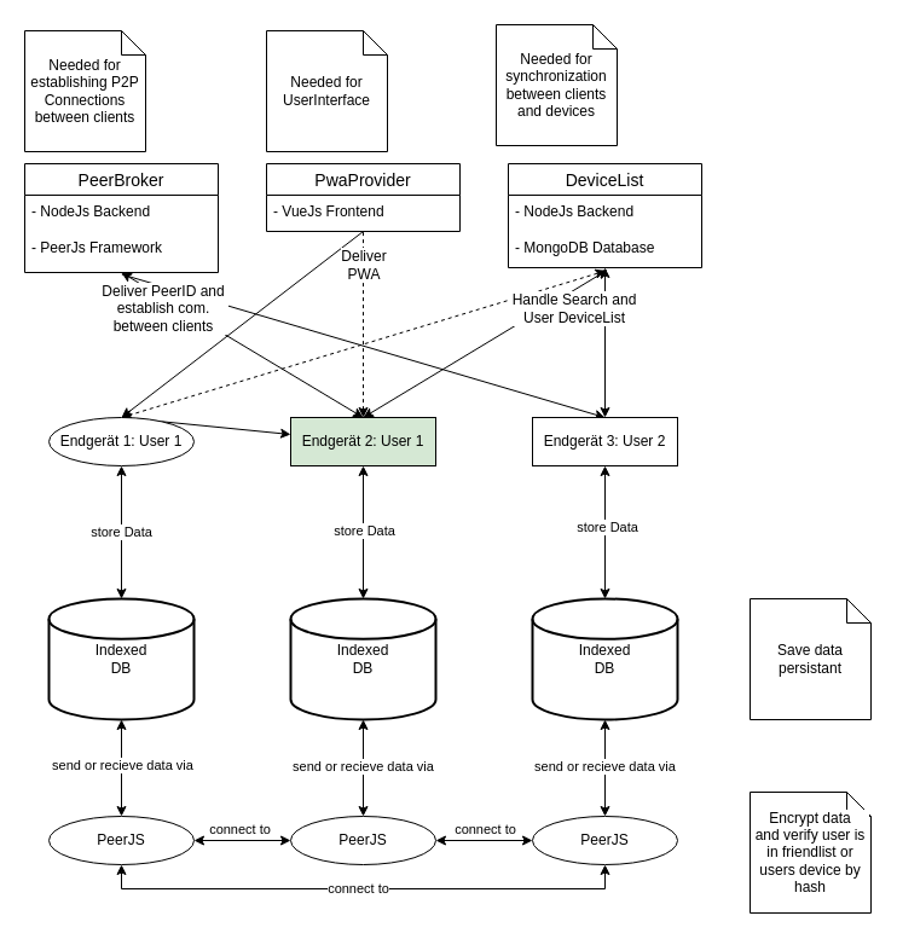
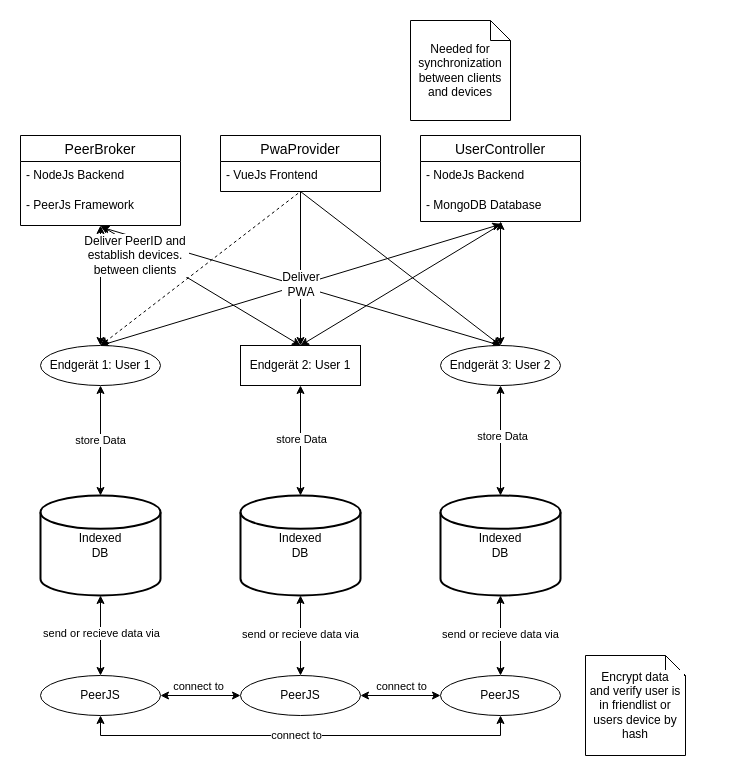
  <mxCell id="0" />
  <mxCell id="1" parent="0" />
- <mxCell id="2" style="rounded=0;orthogonalLoop=1;jettySize=auto;html=1;exitX=0.5;exitY=0;exitDx=0;exitDy=0;entryX=0.5;entryY=1;entryDx=0;entryDy=0;startArrow=classic;startFill=1;endArrow=none;endFill=0;" parent="1" source="5" target="38" edge="1"><mxGeometry relative="1" as="geometry" /></mxCell>
- <mxCell id="3" style="rounded=0;orthogonalLoop=1;jettySize=auto;html=1;exitX=0.5;exitY=0;exitDx=0;exitDy=0;startArrow=classic;startFill=1;" parent="1" source="5" target="9" edge="1"><mxGeometry relative="1" as="geometry" /></mxCell>
- <mxCell id="4" style="rounded=0;orthogonalLoop=1;jettySize=auto;html=1;exitX=0.5;exitY=0;exitDx=0;exitDy=0;startArrow=classic;startFill=1;entryX=0.502;entryY=1.09;entryDx=0;entryDy=0;entryPerimeter=0;dashed=1;" parent="1" source="5" target="45" edge="1"><mxGeometry relative="1" as="geometry" /></mxCell>
+ <mxCell id="2" style="rounded=0;orthogonalLoop=1;jettySize=auto;html=1;exitX=0.5;exitY=0;exitDx=0;exitDy=0;entryX=0.5;entryY=1;entryDx=0;entryDy=0;startArrow=classic;startFill=1;endArrow=none;endFill=0;dashed=1;" parent="1" source="5" target="38" edge="1"><mxGeometry relative="1" as="geometry" /></mxCell>
+ <mxCell id="3" style="rounded=0;orthogonalLoop=1;jettySize=auto;html=1;exitX=0.5;exitY=0;exitDx=0;exitDy=0;startArrow=classic;startFill=1;" parent="1" source="5" target="40" edge="1"><mxGeometry relative="1" as="geometry" /></mxCell>
+ <mxCell id="4" style="rounded=0;orthogonalLoop=1;jettySize=auto;html=1;exitX=0.5;exitY=0;exitDx=0;exitDy=0;startArrow=classic;startFill=1;entryX=0.502;entryY=1.09;entryDx=0;entryDy=0;entryPerimeter=0;" parent="1" source="5" target="45" edge="1"><mxGeometry relative="1" as="geometry" /></mxCell>
  <mxCell id="5" value="Endgerät 1: User 1" style="ellipse;whiteSpace=wrap;html=1;align=center;" parent="1" vertex="1"><mxGeometry x="40" y="345" width="120" height="40" as="geometry" /></mxCell>
- <mxCell id="6" style="rounded=0;orthogonalLoop=1;jettySize=auto;html=1;exitX=0.5;exitY=0;exitDx=0;exitDy=0;entryX=0.5;entryY=1;entryDx=0;entryDy=0;startArrow=classic;startFill=1;endArrow=none;endFill=0;dashed=1;" parent="1" source="9" target="38" edge="1"><mxGeometry relative="1" as="geometry" /></mxCell>
+ <mxCell id="6" style="rounded=0;orthogonalLoop=1;jettySize=auto;html=1;exitX=0.5;exitY=0;exitDx=0;exitDy=0;entryX=0.5;entryY=1;entryDx=0;entryDy=0;startArrow=classic;startFill=1;endArrow=none;endFill=0;" parent="1" source="9" target="38" edge="1"><mxGeometry relative="1" as="geometry" /></mxCell>
  <mxCell id="7" style="rounded=0;orthogonalLoop=1;jettySize=auto;html=1;exitX=0.5;exitY=0;exitDx=0;exitDy=0;startArrow=classic;startFill=1;" parent="1" source="9" edge="1"><mxGeometry relative="1" as="geometry"><mxPoint x="100" y="225" as="targetPoint" /></mxGeometry></mxCell>
- <mxCell id="8" style="rounded=0;orthogonalLoop=1;jettySize=auto;html=1;exitX=0.5;exitY=0;exitDx=0;exitDy=0;startArrow=classic;startFill=1;entryX=0.514;entryY=1.059;entryDx=0;entryDy=0;entryPerimeter=0;" parent="1" source="9" target="45" edge="1"><mxGeometry relative="1" as="geometry" /></mxCell>
- <mxCell id="9" value="Endgerät 2: User 1" style="whiteSpace=wrap;html=1;align=center;fillColor=#d5e8d4;" parent="1" vertex="1"><mxGeometry x="240" y="345" width="120" height="40" as="geometry" /></mxCell>
- <mxCell id="11" style="rounded=0;orthogonalLoop=1;jettySize=auto;html=1;exitX=0.5;exitY=0;exitDx=0;exitDy=0;startArrow=classic;startFill=1;entryX=0.502;entryY=1.046;entryDx=0;entryDy=0;entryPerimeter=0;endArrow=none;" parent="1" source="13" target="42" edge="1"><mxGeometry relative="1" as="geometry" /></mxCell>
+ <mxCell id="8" style="rounded=0;orthogonalLoop=1;jettySize=auto;html=1;exitX=0.5;exitY=0;exitDx=0;exitDy=0;startArrow=classic;startFill=1;entryX=0.514;entryY=1.059;entryDx=0;entryDy=0;entryPerimeter=0;endArrow=open;" parent="1" source="9" target="45" edge="1"><mxGeometry relative="1" as="geometry" /></mxCell>
+ <mxCell id="9" value="Endgerät 2: User 1" style="whiteSpace=wrap;html=1;align=center;" parent="1" vertex="1"><mxGeometry x="240" y="345" width="120" height="40" as="geometry" /></mxCell>
+ <mxCell id="10" style="rounded=0;orthogonalLoop=1;jettySize=auto;html=1;exitX=0.5;exitY=0;exitDx=0;exitDy=0;entryX=0.5;entryY=1;entryDx=0;entryDy=0;startArrow=classic;startFill=1;endArrow=none;endFill=0;" parent="1" source="13" target="38" edge="1"><mxGeometry relative="1" as="geometry" /></mxCell>
+ <mxCell id="11" style="rounded=0;orthogonalLoop=1;jettySize=auto;html=1;exitX=0.5;exitY=0;exitDx=0;exitDy=0;startArrow=classic;startFill=1;entryX=0.502;entryY=1.046;entryDx=0;entryDy=0;entryPerimeter=0;" parent="1" source="13" target="42" edge="1"><mxGeometry relative="1" as="geometry" /></mxCell>
  <mxCell id="12" style="rounded=0;orthogonalLoop=1;jettySize=auto;html=1;exitX=0.5;exitY=0;exitDx=0;exitDy=0;startArrow=classic;startFill=1;" parent="1" source="13" target="43" edge="1"><mxGeometry relative="1" as="geometry" /></mxCell>
- <mxCell id="13" value="Endgerät 3: User 2" style="whiteSpace=wrap;html=1;align=center;" parent="1" vertex="1"><mxGeometry x="440" y="345" width="120" height="40" as="geometry" /></mxCell>
+ <mxCell id="13" value="Endgerät 3: User 2" style="ellipse;whiteSpace=wrap;html=1;align=center;" parent="1" vertex="1"><mxGeometry x="440" y="345" width="120" height="40" as="geometry" /></mxCell>
  <mxCell id="14" style="edgeStyle=orthogonalEdgeStyle;rounded=0;orthogonalLoop=1;jettySize=auto;html=1;exitX=0.5;exitY=0;exitDx=0;exitDy=0;exitPerimeter=0;entryX=0.5;entryY=1;entryDx=0;entryDy=0;startArrow=classic;startFill=1;" parent="1" source="16" target="5" edge="1"><mxGeometry relative="1" as="geometry" /></mxCell>
  <mxCell id="15" value="store Data" style="edgeLabel;html=1;align=center;verticalAlign=middle;resizable=0;points=[];" parent="14" vertex="1" connectable="0"><mxGeometry x="0.013" y="1" relative="1" as="geometry"><mxPoint as="offset" /></mxGeometry></mxCell>
  <mxCell id="16" value="Indexed&lt;br&gt;DB" style="strokeWidth=2;html=1;shape=mxgraph.flowchart.database;whiteSpace=wrap;" parent="1" vertex="1"><mxGeometry x="40" y="495" width="120" height="100" as="geometry" /></mxCell>
  <mxCell id="17" style="edgeStyle=orthogonalEdgeStyle;rounded=0;orthogonalLoop=1;jettySize=auto;html=1;exitX=0.5;exitY=0;exitDx=0;exitDy=0;exitPerimeter=0;entryX=0.5;entryY=1;entryDx=0;entryDy=0;startArrow=classic;startFill=1;" parent="1" source="19" target="9" edge="1"><mxGeometry relative="1" as="geometry" /></mxCell>
  <mxCell id="18" value="store Data" style="edgeLabel;html=1;align=center;verticalAlign=middle;resizable=0;points=[];" parent="17" vertex="1" connectable="0"><mxGeometry x="0.033" relative="1" as="geometry"><mxPoint as="offset" /></mxGeometry></mxCell>
  <mxCell id="19" value="Indexed&lt;br&gt;DB" style="strokeWidth=2;html=1;shape=mxgraph.flowchart.database;whiteSpace=wrap;" parent="1" vertex="1"><mxGeometry x="240" y="495" width="120" height="100" as="geometry" /></mxCell>
  <mxCell id="20" style="edgeStyle=orthogonalEdgeStyle;rounded=0;orthogonalLoop=1;jettySize=auto;html=1;exitX=0.5;exitY=0;exitDx=0;exitDy=0;exitPerimeter=0;entryX=0.5;entryY=1;entryDx=0;entryDy=0;startArrow=classic;startFill=1;" parent="1" source="22" target="13" edge="1"><mxGeometry relative="1" as="geometry" /></mxCell>
  <mxCell id="21" value="store Data" style="edgeLabel;html=1;align=center;verticalAlign=middle;resizable=0;points=[];" parent="20" vertex="1" connectable="0"><mxGeometry x="0.096" y="-1" relative="1" as="geometry"><mxPoint as="offset" /></mxGeometry></mxCell>
  <mxCell id="22" value="Indexed&lt;br&gt;DB" style="strokeWidth=2;html=1;shape=mxgraph.flowchart.database;whiteSpace=wrap;" parent="1" vertex="1"><mxGeometry x="440" y="495" width="120" height="100" as="geometry" /></mxCell>
  <mxCell id="23" style="edgeStyle=orthogonalEdgeStyle;rounded=0;orthogonalLoop=1;jettySize=auto;html=1;exitX=1;exitY=0.5;exitDx=0;exitDy=0;entryX=0;entryY=0.5;entryDx=0;entryDy=0;startArrow=classic;startFill=1;" parent="1" source="29" target="34" edge="1"><mxGeometry relative="1" as="geometry" /></mxCell>
  <mxCell id="24" value="connect to" style="edgeLabel;html=1;align=center;verticalAlign=middle;resizable=0;points=[];" parent="23" vertex="1" connectable="0"><mxGeometry x="-0.071" relative="1" as="geometry"><mxPoint y="-10" as="offset" /></mxGeometry></mxCell>
  <mxCell id="25" style="edgeStyle=orthogonalEdgeStyle;rounded=0;orthogonalLoop=1;jettySize=auto;html=1;exitX=0.5;exitY=0;exitDx=0;exitDy=0;entryX=0.5;entryY=1;entryDx=0;entryDy=0;entryPerimeter=0;startArrow=classic;startFill=1;" parent="1" source="29" target="16" edge="1"><mxGeometry relative="1" as="geometry" /></mxCell>
  <mxCell id="26" value="send or recieve data via" style="edgeLabel;html=1;align=center;verticalAlign=middle;resizable=0;points=[];" parent="25" vertex="1" connectable="0"><mxGeometry x="0.075" relative="1" as="geometry"><mxPoint as="offset" /></mxGeometry></mxCell>
  <mxCell id="27" style="edgeStyle=orthogonalEdgeStyle;rounded=0;orthogonalLoop=1;jettySize=auto;html=1;exitX=0.5;exitY=1;exitDx=0;exitDy=0;entryX=0.5;entryY=1;entryDx=0;entryDy=0;startArrow=classic;startFill=1;" parent="1" source="29" target="37" edge="1"><mxGeometry relative="1" as="geometry" /></mxCell>
  <mxCell id="28" value="connect to" style="edgeLabel;html=1;align=center;verticalAlign=middle;resizable=0;points=[];" parent="27" vertex="1" connectable="0"><mxGeometry x="-0.024" y="1" relative="1" as="geometry"><mxPoint as="offset" /></mxGeometry></mxCell>
  <mxCell id="29" value="PeerJS" style="ellipse;whiteSpace=wrap;html=1;align=center;" parent="1" vertex="1"><mxGeometry x="40" y="675" width="120" height="40" as="geometry" /></mxCell>
  <mxCell id="30" style="edgeStyle=orthogonalEdgeStyle;rounded=0;orthogonalLoop=1;jettySize=auto;html=1;exitX=1;exitY=0.5;exitDx=0;exitDy=0;entryX=0;entryY=0.5;entryDx=0;entryDy=0;startArrow=classic;startFill=1;" parent="1" source="34" target="37" edge="1"><mxGeometry relative="1" as="geometry" /></mxCell>
  <mxCell id="31" value="connect to" style="edgeLabel;html=1;align=center;verticalAlign=middle;resizable=0;points=[];" parent="30" vertex="1" connectable="0"><mxGeometry x="-0.362" relative="1" as="geometry"><mxPoint x="14.17" y="-10" as="offset" /></mxGeometry></mxCell>
  <mxCell id="32" style="edgeStyle=orthogonalEdgeStyle;rounded=0;orthogonalLoop=1;jettySize=auto;html=1;exitX=0.5;exitY=0;exitDx=0;exitDy=0;entryX=0.5;entryY=1;entryDx=0;entryDy=0;entryPerimeter=0;startArrow=classic;startFill=1;" parent="1" source="34" target="19" edge="1"><mxGeometry relative="1" as="geometry" /></mxCell>
  <mxCell id="33" value="send or recieve data via" style="edgeLabel;html=1;align=center;verticalAlign=middle;resizable=0;points=[];" parent="32" vertex="1" connectable="0"><mxGeometry x="0.054" y="1" relative="1" as="geometry"><mxPoint as="offset" /></mxGeometry></mxCell>
  <mxCell id="34" value="PeerJS" style="ellipse;whiteSpace=wrap;html=1;align=center;" parent="1" vertex="1"><mxGeometry x="240" y="675" width="120" height="40" as="geometry" /></mxCell>
  <mxCell id="35" style="edgeStyle=orthogonalEdgeStyle;rounded=0;orthogonalLoop=1;jettySize=auto;html=1;exitX=0.5;exitY=0;exitDx=0;exitDy=0;entryX=0.5;entryY=1;entryDx=0;entryDy=0;entryPerimeter=0;startArrow=classic;startFill=1;" parent="1" source="37" target="22" edge="1"><mxGeometry relative="1" as="geometry" /></mxCell>
  <mxCell id="36" value="send or recieve data via" style="edgeLabel;html=1;align=center;verticalAlign=middle;resizable=0;points=[];" parent="35" vertex="1" connectable="0"><mxGeometry x="0.054" y="1" relative="1" as="geometry"><mxPoint as="offset" /></mxGeometry></mxCell>
  <mxCell id="37" value="PeerJS" style="ellipse;whiteSpace=wrap;html=1;align=center;" parent="1" vertex="1"><mxGeometry x="440" y="675" width="120" height="40" as="geometry" /></mxCell>
  <mxCell id="38" value="PwaProvider" style="swimlane;fontStyle=0;childLayout=stackLayout;horizontal=1;startSize=26;horizontalStack=0;resizeParent=1;resizeParentMax=0;resizeLast=0;collapsible=1;marginBottom=0;align=center;fontSize=14;" parent="1" vertex="1"><mxGeometry y="135" width="160" height="56" as="geometry" x="220" /></mxCell>
  <mxCell id="39" value="- VueJs Frontend" style="text;strokeColor=none;fillColor=none;spacingLeft=4;spacingRight=4;overflow=hidden;rotatable=0;points=[[0,0.5],[1,0.5]];portConstraint=eastwest;fontSize=12;" parent="38" vertex="1"><mxGeometry y="26" width="160" height="30" as="geometry" /></mxCell>
  <mxCell id="40" value="PeerBroker" style="swimlane;fontStyle=0;childLayout=stackLayout;horizontal=1;startSize=26;horizontalStack=0;resizeParent=1;resizeParentMax=0;resizeLast=0;collapsible=1;marginBottom=0;align=center;fontSize=14;" parent="1" vertex="1"><mxGeometry x="20" y="135" width="160" height="90" as="geometry" /></mxCell>
  <mxCell id="41" value="- NodeJs Backend" style="text;strokeColor=none;fillColor=none;spacingLeft=4;spacingRight=4;overflow=hidden;rotatable=0;points=[[0,0.5],[1,0.5]];portConstraint=eastwest;fontSize=12;" parent="40" vertex="1"><mxGeometry y="26" width="160" height="30" as="geometry" /></mxCell>
  <mxCell id="42" value="- PeerJs Framework" style="text;strokeColor=none;fillColor=none;spacingLeft=4;spacingRight=4;overflow=hidden;rotatable=0;points=[[0,0.5],[1,0.5]];portConstraint=eastwest;fontSize=12;" parent="40" vertex="1"><mxGeometry y="56" width="160" height="34" as="geometry" /></mxCell>
- <mxCell id="43" value="DeviceList" style="swimlane;fontStyle=0;childLayout=stackLayout;horizontal=1;startSize=26;horizontalStack=0;resizeParent=1;resizeParentMax=0;resizeLast=0;collapsible=1;marginBottom=0;align=center;fontSize=14;" parent="1" vertex="1"><mxGeometry x="420" y="135" width="160" height="86" as="geometry" /></mxCell>
+ <mxCell id="43" value="UserController" style="swimlane;fontStyle=0;childLayout=stackLayout;horizontal=1;startSize=26;horizontalStack=0;resizeParent=1;resizeParentMax=0;resizeLast=0;collapsible=1;marginBottom=0;align=center;fontSize=14;" parent="1" vertex="1"><mxGeometry x="420" y="135" width="160" height="86" as="geometry" /></mxCell>
  <mxCell id="44" value="- NodeJs Backend" style="text;strokeColor=none;fillColor=none;spacingLeft=4;spacingRight=4;overflow=hidden;rotatable=0;points=[[0,0.5],[1,0.5]];portConstraint=eastwest;fontSize=12;" parent="43" vertex="1"><mxGeometry y="26" width="160" height="30" as="geometry" /></mxCell>
  <mxCell id="45" value="- MongoDB Database" style="text;strokeColor=none;fillColor=none;spacingLeft=4;spacingRight=4;overflow=hidden;rotatable=0;points=[[0,0.5],[1,0.5]];portConstraint=eastwest;fontSize=12;" parent="43" vertex="1"><mxGeometry y="56" width="160" height="30" as="geometry" /></mxCell>
- <mxCell id="46" value="Needed for establishing P2P Connections between clients" style="shape=note;size=20;whiteSpace=wrap;html=1;" parent="1" vertex="1"><mxGeometry x="20" width="100" height="100" as="geometry" y="25" /></mxCell>
- <mxCell id="47" value="Needed for UserInterface" style="shape=note;size=20;whiteSpace=wrap;html=1;" parent="1" vertex="1"><mxGeometry width="100" height="100" as="geometry" x="220" y="25" /></mxCell>
  <mxCell id="48" value="Needed for synchronization between clients and devices" style="shape=note;size=20;whiteSpace=wrap;html=1;" parent="1" vertex="1"><mxGeometry x="410" y="20" width="100" height="100" as="geometry" /></mxCell>
- <mxCell id="49" value="Deliver PWA" style="text;html=1;align=center;verticalAlign=middle;whiteSpace=wrap;rounded=0;labelBackgroundColor=#ffffff;" parent="1" vertex="1"><mxGeometry x="281" y="209" width="40" height="20" as="geometry" /></mxCell>
- <mxCell id="50" value="Handle Search and User DeviceList" style="text;html=1;align=center;verticalAlign=middle;whiteSpace=wrap;rounded=0;labelBackgroundColor=#ffffff;" parent="1" vertex="1"><mxGeometry x="420" y="235" width="110" height="40" as="geometry" /></mxCell>
- <mxCell id="51" value="Deliver PeerID and establish com. between clients" style="text;html=1;align=center;verticalAlign=middle;whiteSpace=wrap;rounded=0;labelBackgroundColor=#ffffff;" parent="1" vertex="1"><mxGeometry x="80" y="235" width="110" height="40" as="geometry" /></mxCell>
- <mxCell id="52" value="Encrypt data&lt;br&gt;and verify user is in friendlist or users device by hash" style="shape=note;size=20;whiteSpace=wrap;html=1;labelBackgroundColor=#ffffff;fillColor=#ffffff;" parent="1" vertex="1"><mxGeometry x="620" y="655" width="100" height="100" as="geometry" /></mxCell>
- <mxCell id="53" value="Save data persistant" style="shape=note;size=20;whiteSpace=wrap;html=1;labelBackgroundColor=#ffffff;fillColor=#ffffff;" parent="1" vertex="1"><mxGeometry x="620" y="495" width="100" height="100" as="geometry" /></mxCell>
+ <mxCell id="49" value="Deliver PWA" style="text;html=1;align=center;verticalAlign=middle;whiteSpace=wrap;rounded=0;labelBackgroundColor=#ffffff;" parent="1" vertex="1"><mxGeometry x="281" y="274" width="40" height="20" as="geometry" /></mxCell>
+ <mxCell id="51" value="Deliver PeerID and establish devices. between clients" style="text;html=1;align=center;verticalAlign=middle;whiteSpace=wrap;rounded=0;labelBackgroundColor=#ffffff;" parent="1" vertex="1"><mxGeometry x="80" y="235" width="110" height="40" as="geometry" /></mxCell>
+ <mxCell id="52" value="Encrypt data&lt;br&gt;and verify user is in friendlist or users device by hash" style="shape=note;size=20;whiteSpace=wrap;html=1;labelBackgroundColor=#ffffff;fillColor=#ffffff;" parent="1" vertex="1"><mxGeometry x="585" y="655" width="100" height="100" as="geometry" /></mxCell>
